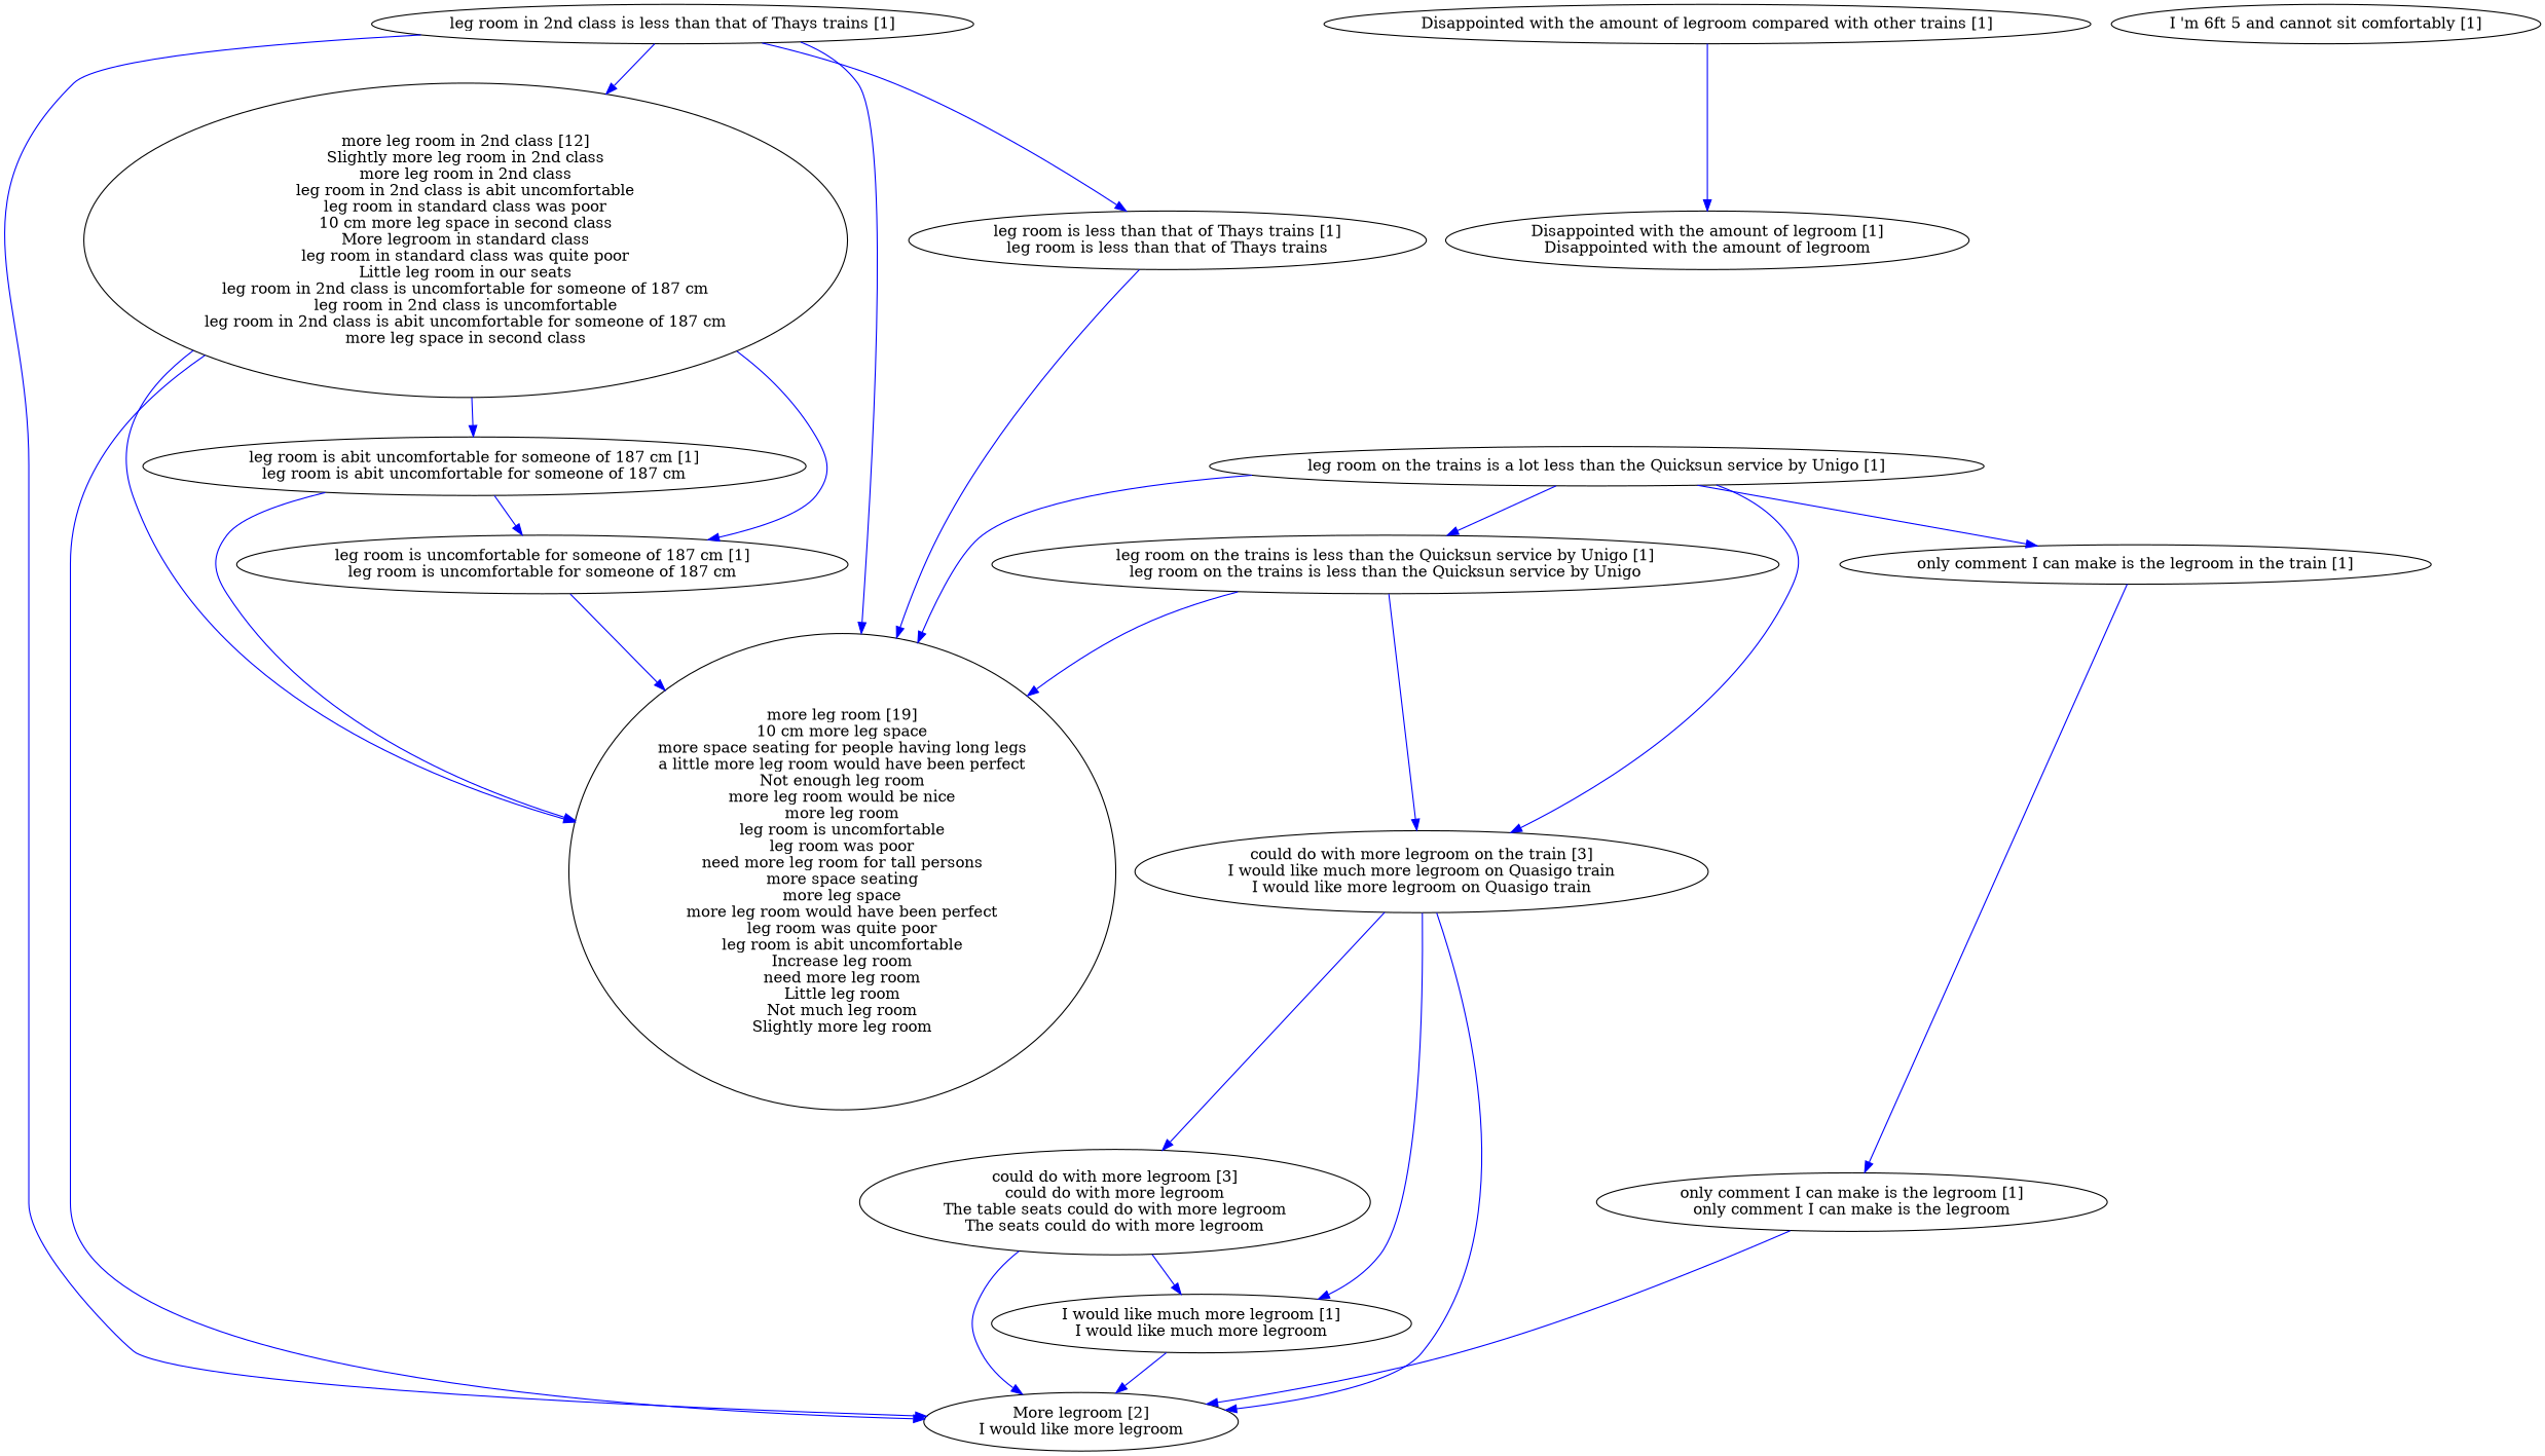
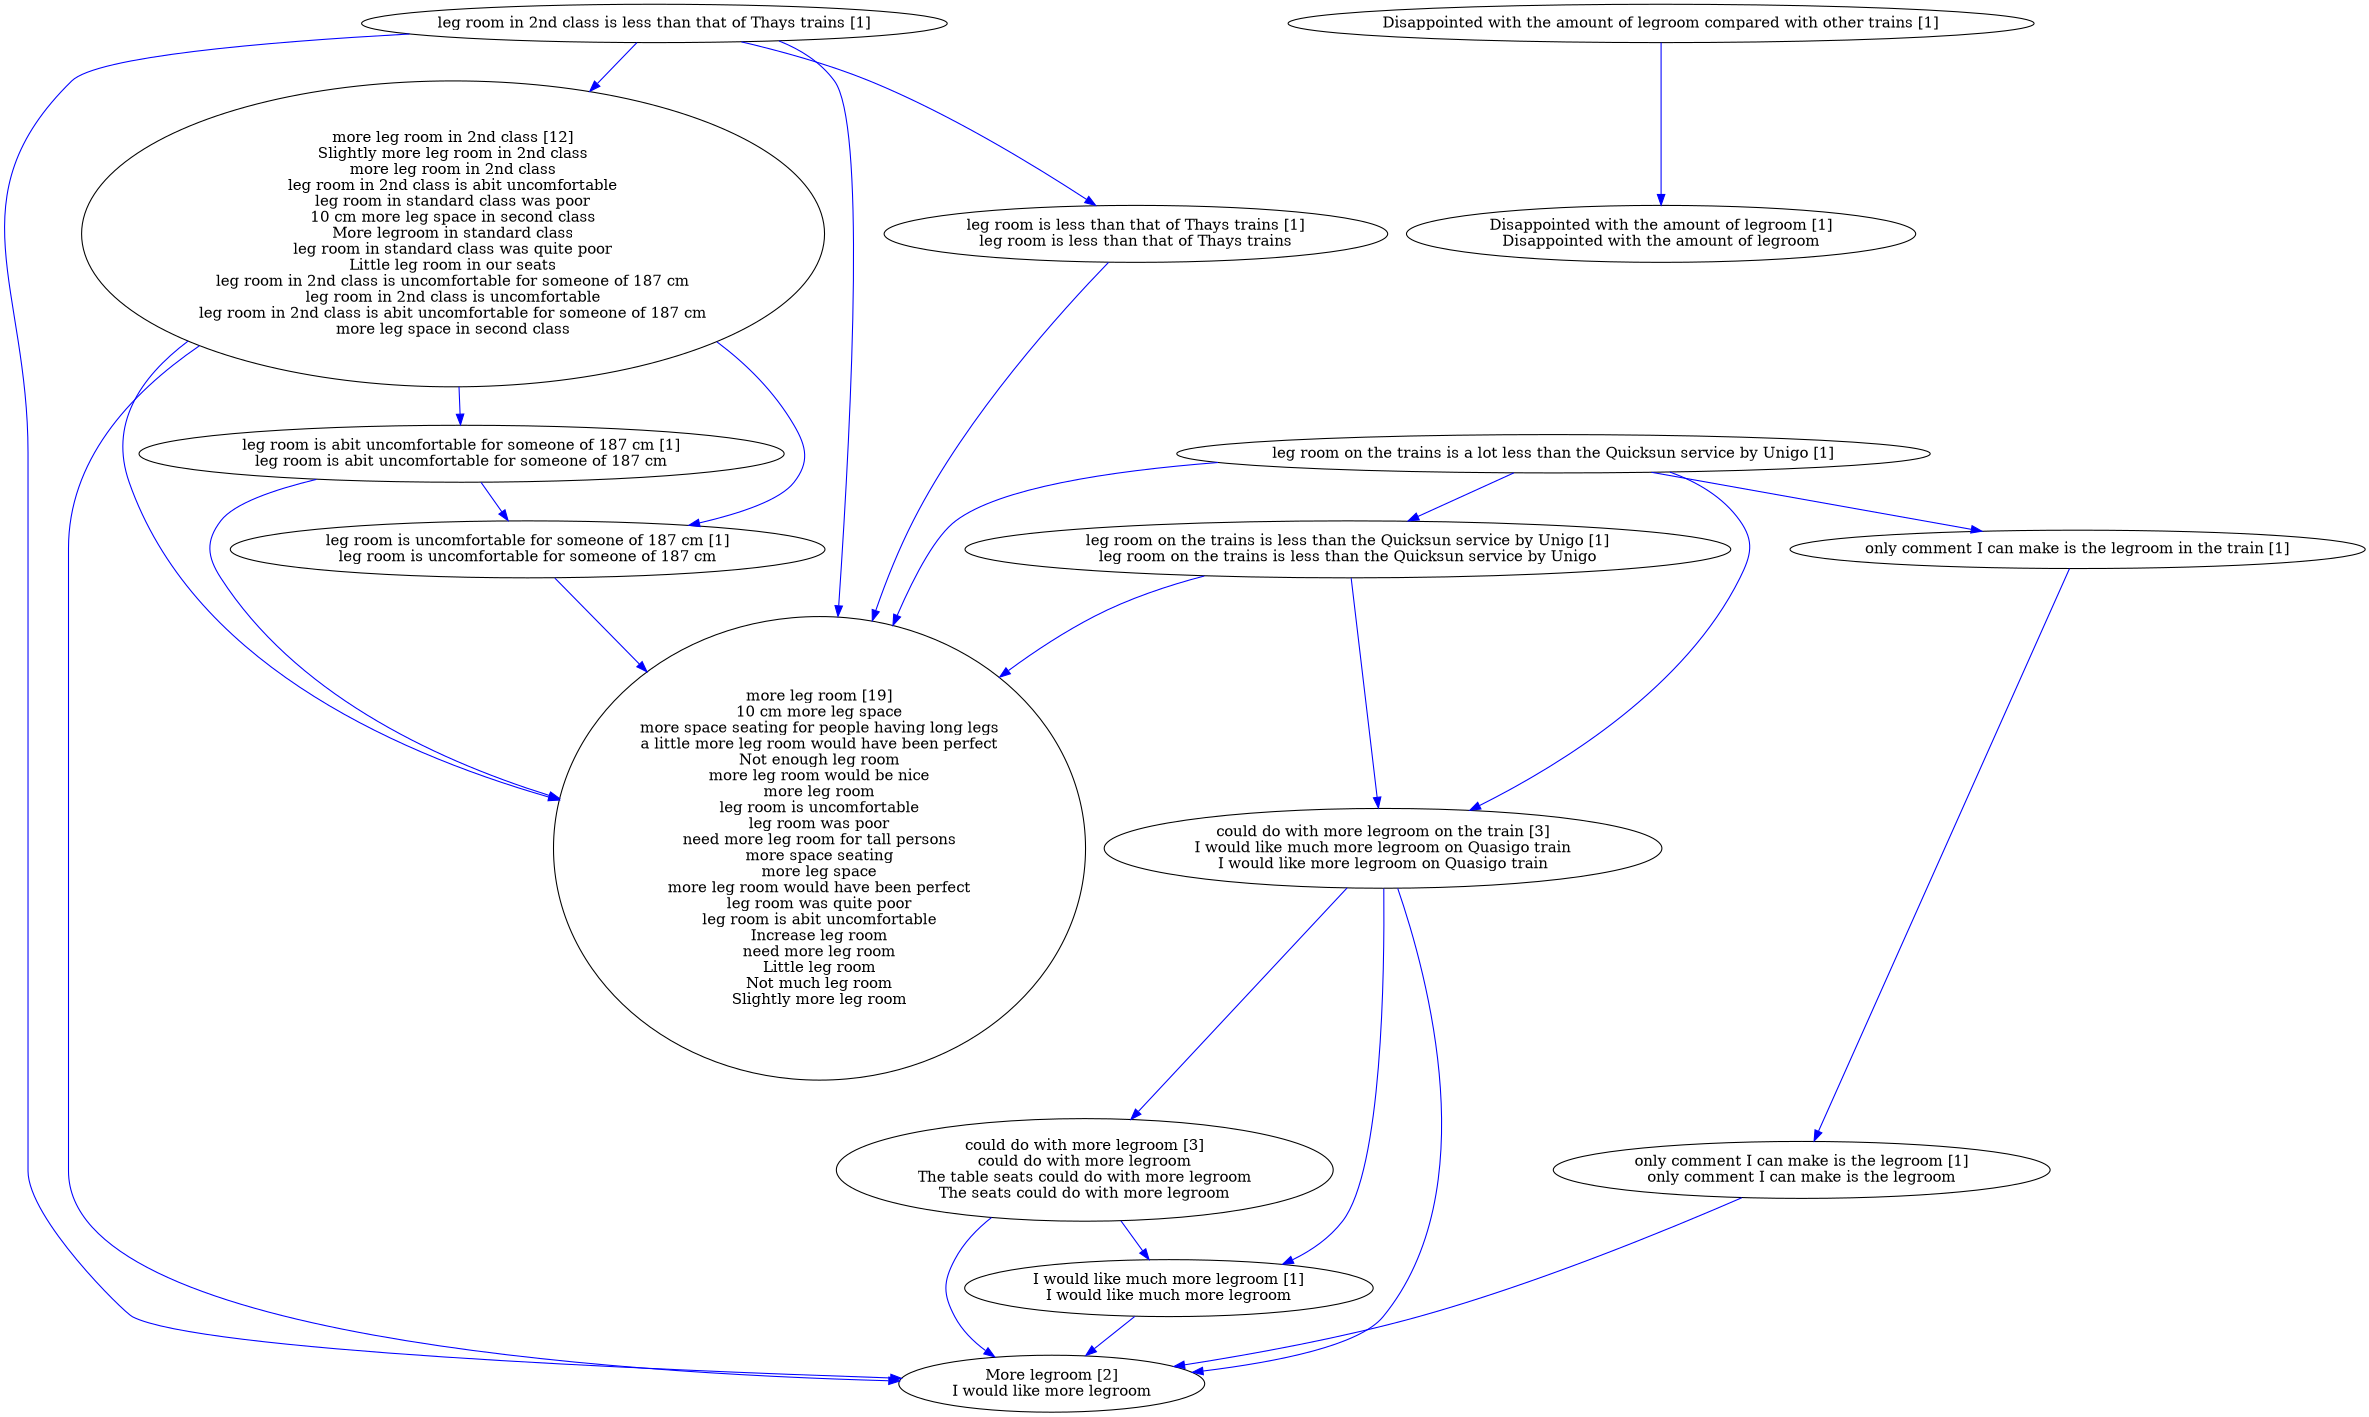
  digraph {
    edge [color=blue]
    "could do with more legroom on the train [3]\nI would like much more legroom on Quasigo train\nI would like more legroom on Quasigo train"
    "could do with more legroom [3]\ncould do with more legroom\nThe table seats could do with more legroom\nThe seats could do with more legroom"
    "More legroom [2]\nI would like more legroom"
    "I would like much more legroom [1]\nI would like much more legroom"
    "more leg room in 2nd class [12]\nSlightly more leg room in 2nd class\nmore leg room in 2nd class\nleg room in 2nd class is abit uncomfortable\nleg room in standard class was poor\n10 cm more leg space in second class\nMore legroom in standard class\nleg room in standard class was quite poor\nLittle leg room in our seats\nleg room in 2nd class is uncomfortable for someone of 187 cm\nleg room in 2nd class is uncomfortable\nleg room in 2nd class is abit uncomfortable for someone of 187 cm\nmore leg space in second class"
    "more leg room [19]\n10 cm more leg space\nmore space seating for people having long legs\na little more leg room would have been perfect\nNot enough leg room\nmore leg room would be nice\nmore leg room\nleg room is uncomfortable\nleg room was poor\nneed more leg room for tall persons\nmore space seating\nmore leg space\nmore leg room would have been perfect\nleg room was quite poor\nleg room is abit uncomfortable\nIncrease leg room\nneed more leg room\nLittle leg room\nNot much leg room\nSlightly more leg room"
    "leg room is abit uncomfortable for someone of 187 cm [1]\nleg room is abit uncomfortable for someone of 187 cm"
    "leg room is uncomfortable for someone of 187 cm [1]\nleg room is uncomfortable for someone of 187 cm"
    "Disappointed with the amount of legroom compared with other trains [1]"
    "Disappointed with the amount of legroom [1]\nDisappointed with the amount of legroom"
-   "I 'm 6ft 5 and cannot sit comfortably [1]"
    "leg room in 2nd class is less than that of Thays trains [1]"
    "leg room is less than that of Thays trains [1]\nleg room is less than that of Thays trains"
    "leg room on the trains is a lot less than the Quicksun service by Unigo [1]"
    "leg room on the trains is less than the Quicksun service by Unigo [1]\nleg room on the trains is less than the Quicksun service by Unigo"
    "only comment I can make is the legroom in the train [1]"
    "only comment I can make is the legroom [1]\nonly comment I can make is the legroom"
    "could do with more legroom on the train [3]\nI would like much more legroom on Quasigo train\nI would like more legroom on Quasigo train" -> "could do with more legroom [3]\ncould do with more legroom\nThe table seats could do with more legroom\nThe seats could do with more legroom"
    "could do with more legroom on the train [3]\nI would like much more legroom on Quasigo train\nI would like more legroom on Quasigo train" -> "More legroom [2]\nI would like more legroom"
    "could do with more legroom on the train [3]\nI would like much more legroom on Quasigo train\nI would like more legroom on Quasigo train" -> "I would like much more legroom [1]\nI would like much more legroom"
    "could do with more legroom [3]\ncould do with more legroom\nThe table seats could do with more legroom\nThe seats could do with more legroom" -> "More legroom [2]\nI would like more legroom"
    "could do with more legroom [3]\ncould do with more legroom\nThe table seats could do with more legroom\nThe seats could do with more legroom" -> "I would like much more legroom [1]\nI would like much more legroom"
    "I would like much more legroom [1]\nI would like much more legroom" -> "More legroom [2]\nI would like more legroom"
    "more leg room in 2nd class [12]\nSlightly more leg room in 2nd class\nmore leg room in 2nd class\nleg room in 2nd class is abit uncomfortable\nleg room in standard class was poor\n10 cm more leg space in second class\nMore legroom in standard class\nleg room in standard class was quite poor\nLittle leg room in our seats\nleg room in 2nd class is uncomfortable for someone of 187 cm\nleg room in 2nd class is uncomfortable\nleg room in 2nd class is abit uncomfortable for someone of 187 cm\nmore leg space in second class" -> "More legroom [2]\nI would like more legroom"
    "more leg room in 2nd class [12]\nSlightly more leg room in 2nd class\nmore leg room in 2nd class\nleg room in 2nd class is abit uncomfortable\nleg room in standard class was poor\n10 cm more leg space in second class\nMore legroom in standard class\nleg room in standard class was quite poor\nLittle leg room in our seats\nleg room in 2nd class is uncomfortable for someone of 187 cm\nleg room in 2nd class is uncomfortable\nleg room in 2nd class is abit uncomfortable for someone of 187 cm\nmore leg space in second class" -> "more leg room [19]\n10 cm more leg space\nmore space seating for people having long legs\na little more leg room would have been perfect\nNot enough leg room\nmore leg room would be nice\nmore leg room\nleg room is uncomfortable\nleg room was poor\nneed more leg room for tall persons\nmore space seating\nmore leg space\nmore leg room would have been perfect\nleg room was quite poor\nleg room is abit uncomfortable\nIncrease leg room\nneed more leg room\nLittle leg room\nNot much leg room\nSlightly more leg room"
    "more leg room in 2nd class [12]\nSlightly more leg room in 2nd class\nmore leg room in 2nd class\nleg room in 2nd class is abit uncomfortable\nleg room in standard class was poor\n10 cm more leg space in second class\nMore legroom in standard class\nleg room in standard class was quite poor\nLittle leg room in our seats\nleg room in 2nd class is uncomfortable for someone of 187 cm\nleg room in 2nd class is uncomfortable\nleg room in 2nd class is abit uncomfortable for someone of 187 cm\nmore leg space in second class" -> "leg room is abit uncomfortable for someone of 187 cm [1]\nleg room is abit uncomfortable for someone of 187 cm"
    "more leg room in 2nd class [12]\nSlightly more leg room in 2nd class\nmore leg room in 2nd class\nleg room in 2nd class is abit uncomfortable\nleg room in standard class was poor\n10 cm more leg space in second class\nMore legroom in standard class\nleg room in standard class was quite poor\nLittle leg room in our seats\nleg room in 2nd class is uncomfortable for someone of 187 cm\nleg room in 2nd class is uncomfortable\nleg room in 2nd class is abit uncomfortable for someone of 187 cm\nmore leg space in second class" -> "leg room is uncomfortable for someone of 187 cm [1]\nleg room is uncomfortable for someone of 187 cm"
    "leg room is abit uncomfortable for someone of 187 cm [1]\nleg room is abit uncomfortable for someone of 187 cm" -> "more leg room [19]\n10 cm more leg space\nmore space seating for people having long legs\na little more leg room would have been perfect\nNot enough leg room\nmore leg room would be nice\nmore leg room\nleg room is uncomfortable\nleg room was poor\nneed more leg room for tall persons\nmore space seating\nmore leg space\nmore leg room would have been perfect\nleg room was quite poor\nleg room is abit uncomfortable\nIncrease leg room\nneed more leg room\nLittle leg room\nNot much leg room\nSlightly more leg room"
    "leg room is abit uncomfortable for someone of 187 cm [1]\nleg room is abit uncomfortable for someone of 187 cm" -> "leg room is uncomfortable for someone of 187 cm [1]\nleg room is uncomfortable for someone of 187 cm"
    "leg room is uncomfortable for someone of 187 cm [1]\nleg room is uncomfortable for someone of 187 cm" -> "more leg room [19]\n10 cm more leg space\nmore space seating for people having long legs\na little more leg room would have been perfect\nNot enough leg room\nmore leg room would be nice\nmore leg room\nleg room is uncomfortable\nleg room was poor\nneed more leg room for tall persons\nmore space seating\nmore leg space\nmore leg room would have been perfect\nleg room was quite poor\nleg room is abit uncomfortable\nIncrease leg room\nneed more leg room\nLittle leg room\nNot much leg room\nSlightly more leg room"
    "Disappointed with the amount of legroom compared with other trains [1]" -> "Disappointed with the amount of legroom [1]\nDisappointed with the amount of legroom"
    "leg room in 2nd class is less than that of Thays trains [1]" -> "More legroom [2]\nI would like more legroom"
    "leg room in 2nd class is less than that of Thays trains [1]" -> "more leg room in 2nd class [12]\nSlightly more leg room in 2nd class\nmore leg room in 2nd class\nleg room in 2nd class is abit uncomfortable\nleg room in standard class was poor\n10 cm more leg space in second class\nMore legroom in standard class\nleg room in standard class was quite poor\nLittle leg room in our seats\nleg room in 2nd class is uncomfortable for someone of 187 cm\nleg room in 2nd class is uncomfortable\nleg room in 2nd class is abit uncomfortable for someone of 187 cm\nmore leg space in second class"
    "leg room in 2nd class is less than that of Thays trains [1]" -> "more leg room [19]\n10 cm more leg space\nmore space seating for people having long legs\na little more leg room would have been perfect\nNot enough leg room\nmore leg room would be nice\nmore leg room\nleg room is uncomfortable\nleg room was poor\nneed more leg room for tall persons\nmore space seating\nmore leg space\nmore leg room would have been perfect\nleg room was quite poor\nleg room is abit uncomfortable\nIncrease leg room\nneed more leg room\nLittle leg room\nNot much leg room\nSlightly more leg room"
    "leg room in 2nd class is less than that of Thays trains [1]" -> "leg room is less than that of Thays trains [1]\nleg room is less than that of Thays trains"
    "leg room is less than that of Thays trains [1]\nleg room is less than that of Thays trains" -> "more leg room [19]\n10 cm more leg space\nmore space seating for people having long legs\na little more leg room would have been perfect\nNot enough leg room\nmore leg room would be nice\nmore leg room\nleg room is uncomfortable\nleg room was poor\nneed more leg room for tall persons\nmore space seating\nmore leg space\nmore leg room would have been perfect\nleg room was quite poor\nleg room is abit uncomfortable\nIncrease leg room\nneed more leg room\nLittle leg room\nNot much leg room\nSlightly more leg room"
    "leg room on the trains is a lot less than the Quicksun service by Unigo [1]" -> "could do with more legroom on the train [3]\nI would like much more legroom on Quasigo train\nI would like more legroom on Quasigo train"
    "leg room on the trains is a lot less than the Quicksun service by Unigo [1]" -> "more leg room [19]\n10 cm more leg space\nmore space seating for people having long legs\na little more leg room would have been perfect\nNot enough leg room\nmore leg room would be nice\nmore leg room\nleg room is uncomfortable\nleg room was poor\nneed more leg room for tall persons\nmore space seating\nmore leg space\nmore leg room would have been perfect\nleg room was quite poor\nleg room is abit uncomfortable\nIncrease leg room\nneed more leg room\nLittle leg room\nNot much leg room\nSlightly more leg room"
    "leg room on the trains is a lot less than the Quicksun service by Unigo [1]" -> "leg room on the trains is less than the Quicksun service by Unigo [1]\nleg room on the trains is less than the Quicksun service by Unigo"
    "leg room on the trains is a lot less than the Quicksun service by Unigo [1]" -> "only comment I can make is the legroom in the train [1]"
    "leg room on the trains is less than the Quicksun service by Unigo [1]\nleg room on the trains is less than the Quicksun service by Unigo" -> "could do with more legroom on the train [3]\nI would like much more legroom on Quasigo train\nI would like more legroom on Quasigo train"
    "leg room on the trains is less than the Quicksun service by Unigo [1]\nleg room on the trains is less than the Quicksun service by Unigo" -> "more leg room [19]\n10 cm more leg space\nmore space seating for people having long legs\na little more leg room would have been perfect\nNot enough leg room\nmore leg room would be nice\nmore leg room\nleg room is uncomfortable\nleg room was poor\nneed more leg room for tall persons\nmore space seating\nmore leg space\nmore leg room would have been perfect\nleg room was quite poor\nleg room is abit uncomfortable\nIncrease leg room\nneed more leg room\nLittle leg room\nNot much leg room\nSlightly more leg room"
    "only comment I can make is the legroom in the train [1]" -> "only comment I can make is the legroom [1]\nonly comment I can make is the legroom"
    "only comment I can make is the legroom [1]\nonly comment I can make is the legroom" -> "More legroom [2]\nI would like more legroom"
  }
